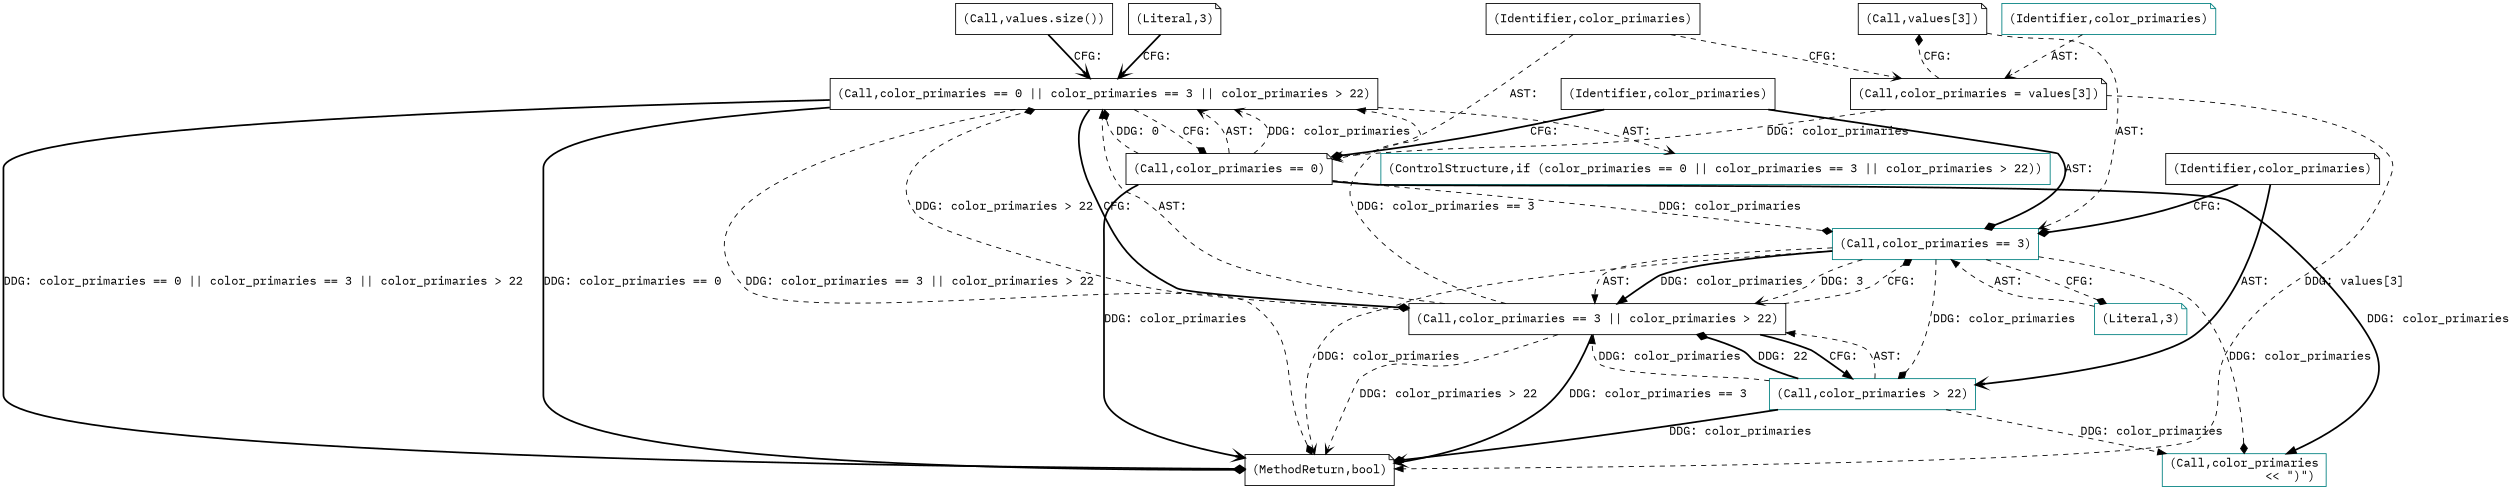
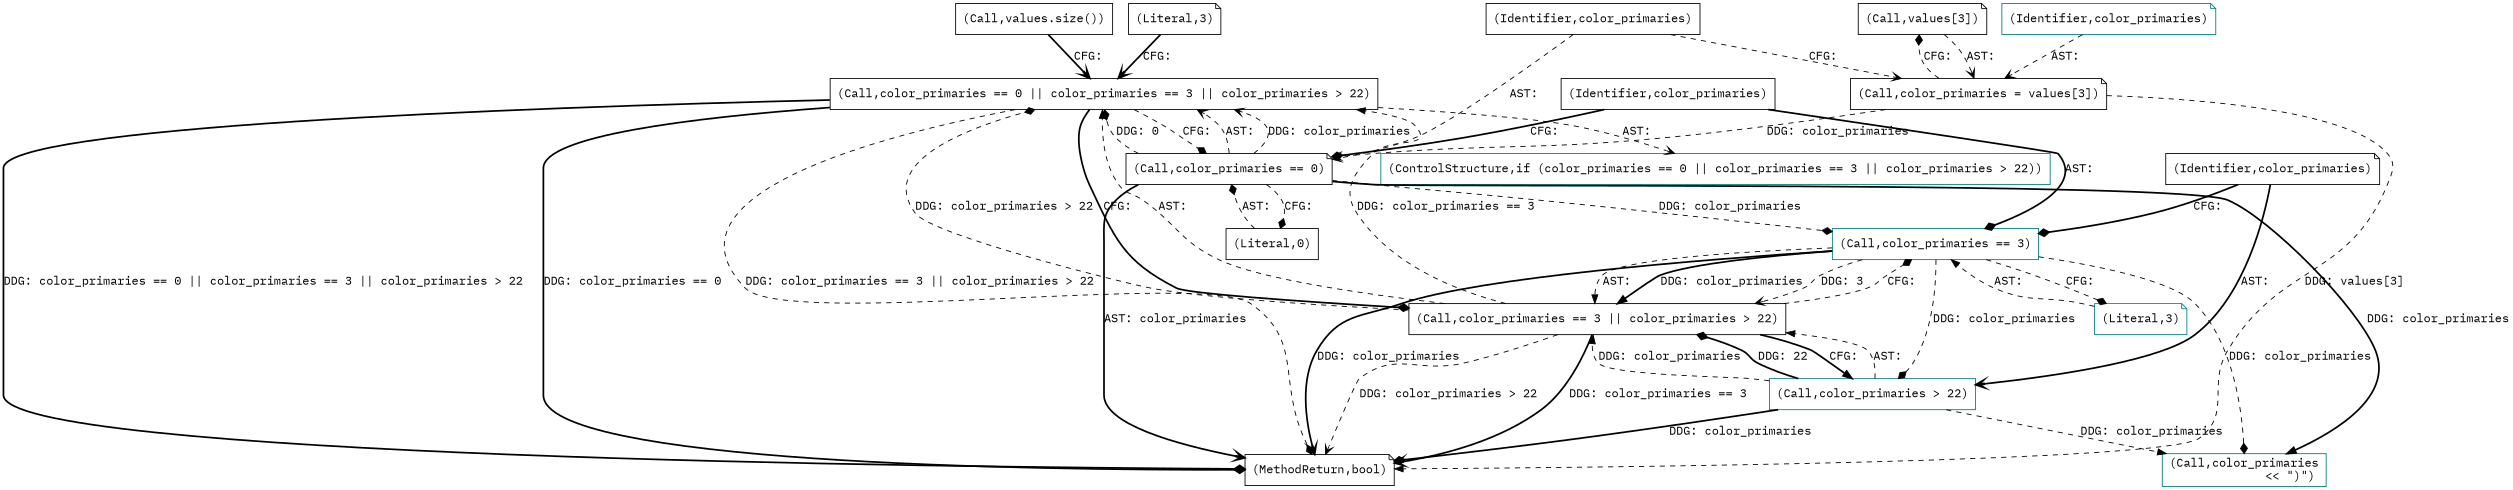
  digraph {
    fontname="IBM Plex Mono"
    node [color=black fontname="IBM Plex Mono" shape=box]
    edge [arrowhead=diamond fontname="IBM Plex Mono" style=dashed]
    n1 [label="(Call,color_primaries == 0 || color_primaries == 3 || color_primaries > 22)"]
    n2 [label="(Call,color_primaries == 0)" shape=note]
    n3 [label="(Call,color_primaries == 3 || color_primaries > 22)"]
    n4 [color=teal label="(ControlStructure,if (color_primaries == 0 || color_primaries == 3 || color_primaries > 22))"]
    n5 [label="(MethodReturn,bool)" shape=note]
    n6 [color=teal label="(Call,color_primaries == 3)"]
    n7 [color=teal label="(Call,color_primaries\n             << \")\")"]
+   n8 [label="(Literal,0)"]
    n9 [color=teal label="(Call,color_primaries > 22)"]
    n10 [color=teal label="(Literal,3)" shape=note]
    n11 [label="(Call,color_primaries = values[3])" shape=note]
    n12 [label="(Call,values[3])" shape=note]
    n13 [label="(Call,values.size())"]
    n14 [color=teal label="(Identifier,color_primaries)" shape=note]
    n15 [label="(Literal,3)" shape=note]
    n16 [label="(Identifier,color_primaries)"]
    n17 [label="(Identifier,color_primaries)" shape=note]
    n18 [label="(Identifier,color_primaries)"]
    n1 -> n2 [label="CFG: "]
    n1 -> n3 [label="CFG: " style=bold]
    n1 -> n4 [arrowhead=vee label="AST: "]
    n1 -> n5 [label="DDG: color_primaries == 0 || color_primaries == 3 || color_primaries > 22" style=bold]
    n1 -> n5 [label="DDG: color_primaries == 0" style=bold]
    n1 -> n5 [label="DDG: color_primaries == 3 || color_primaries > 22"]
    n2 -> n1 [arrowhead=vee label="AST: "]
    n2 -> n1 [arrowhead=vee label="DDG: color_primaries"]
    n2 -> n1 [label="DDG: 0"]
-   n2 -> n5 [arrowhead=vee label="DDG: color_primaries" style=bold]
+   n2 -> n5 [arrowhead=vee label="AST: color_primaries" style=bold]
    n2 -> n6 [label="DDG: color_primaries"]
    n2 -> n7 [arrowhead=normal label="DDG: color_primaries" style=bold]
+   n2 -> n8 [label="CFG: "]
    n3 -> n1 [arrowhead=normal label="AST: "]
    n3 -> n1 [arrowhead=normal label="DDG: color_primaries == 3"]
    n3 -> n1 [label="DDG: color_primaries > 22"]
    n3 -> n5 [arrowhead=vee label="DDG: color_primaries == 3" style=bold]
    n3 -> n5 [arrowhead=vee label="DDG: color_primaries > 22"]
    n3 -> n6 [label="CFG: "]
    n3 -> n9 [arrowhead=normal label="CFG: " style=bold]
    n6 -> n3 [arrowhead=normal label="AST: "]
    n6 -> n3 [arrowhead=normal label="DDG: color_primaries" style=bold]
    n6 -> n3 [arrowhead=vee label="DDG: 3"]
-   n6 -> n5 [arrowhead=vee label="DDG: color_primaries"]
+   n6 -> n5 [arrowhead=vee label="DDG: color_primaries" style=bold]
    n6 -> n7 [label="DDG: color_primaries"]
    n6 -> n9 [label="DDG: color_primaries"]
    n6 -> n10 [label="CFG: "]
+   n8 -> n2 [label="AST: "]
    n9 -> n3 [arrowhead=normal label="AST: "]
    n9 -> n3 [arrowhead=normal label="DDG: color_primaries"]
    n9 -> n3 [label="DDG: 22" style=bold]
    n9 -> n5 [label="DDG: color_primaries" style=bold]
    n9 -> n7 [arrowhead=normal label="DDG: color_primaries"]
    n10 -> n6 [arrowhead=normal label="AST: "]
    n11 -> n2 [arrowhead=vee label="DDG: color_primaries"]
    n11 -> n5 [arrowhead=normal label="DDG: values[3]"]
    n11 -> n12 [label="CFG: "]
-   n12 -> n6 [arrowhead=vee label="AST: "]
+   n12 -> n11 [arrowhead=vee label="AST: "]
    n13 -> n1 [arrowhead=vee label="CFG: " style=bold]
    n14 -> n11 [arrowhead=vee label="AST: "]
    n15 -> n1 [arrowhead=vee label="CFG: " style=bold]
    n16 -> n2 [arrowhead=vee label="AST: "]
    n16 -> n11 [arrowhead=vee label="CFG: "]
    n17 -> n6 [label="CFG: " style=bold]
    n17 -> n9 [arrowhead=vee label="AST: " style=bold]
    n18 -> n2 [label="CFG: " style=bold]
    n18 -> n6 [label="AST: " style=bold]
  }
